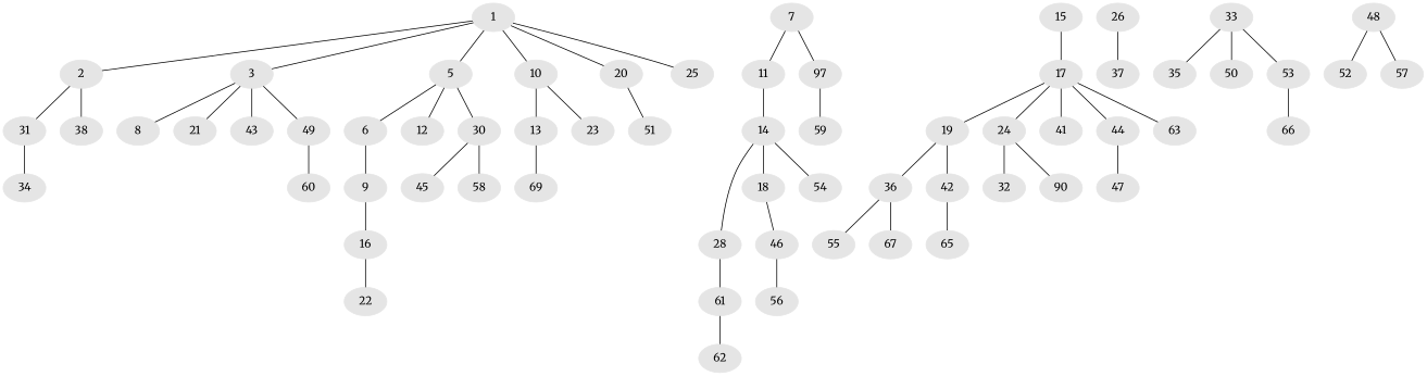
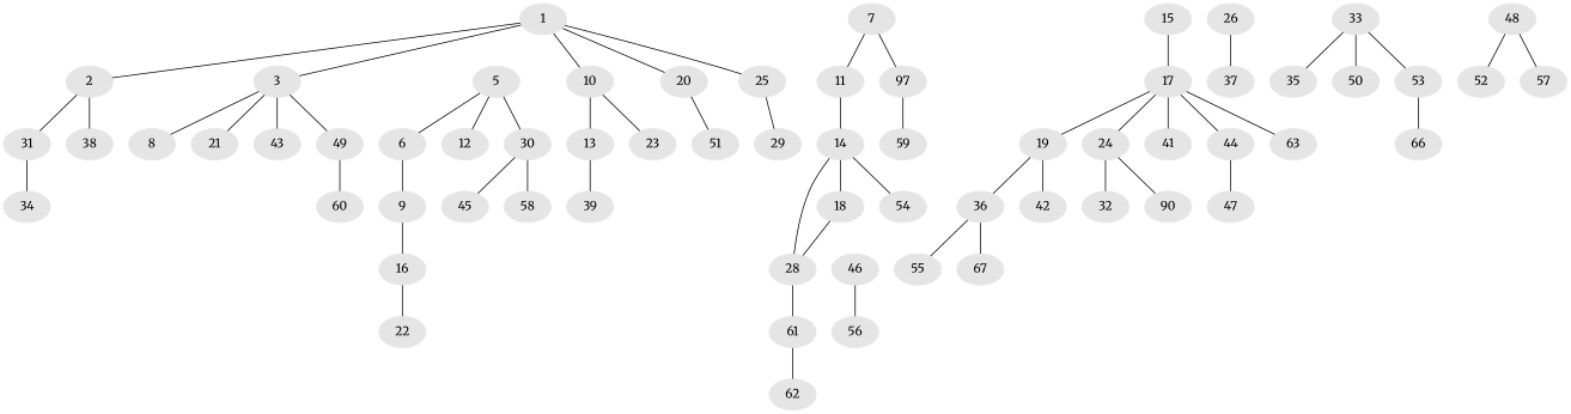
  graph {
    fontname=Merriweather
    node [color=gray90 fontname=Merriweather style=filled]
    edge [fontname=Merriweather]
    1
    2
    3
    5
    10
    20
    25
    31
    38
    8
    21
    43
    49
    6
    12
    30
    13
    23
    51
+   29
    34
    60
    7
    11
    n25 [label=97]
    15
    17
    9
    45
    58
    16
    14
    59
    22
-   39 [label=69]
+   39
    18
    28
    54
    46
    61
    19
    24
    41
    44
    63
    36
    42
    32
    n49 [label=90]
    47
    56
    26
    37
    55
    n55 [label=67]
-   65
    33
    35
    50
    53
    62
    48
    52
    57
    66
    1 -- 2
    1 -- 3
-   1 -- 5
    1 -- 10
    1 -- 20
    1 -- 25
    2 -- 31
    2 -- 38
    3 -- 8
    3 -- 21
    3 -- 43
    3 -- 49
    5 -- 6
    5 -- 12
    5 -- 30
    10 -- 13
    10 -- 23
    20 -- 51
+   25 -- 29
    31 -- 34
    49 -- 60
    6 -- 9
    30 -- 45
    30 -- 58
    13 -- 39
    7 -- 11
    7 -- n25
    11 -- 14
    n25 -- 59
    15 -- 17
    17 -- 19
    17 -- 24
    17 -- 41
    17 -- 44
    17 -- 63
    9 -- 16
    16 -- 22
    14 -- 18
    14 -- 28
    14 -- 54
-   18 -- 46
+   18 -- 28
    28 -- 61
    46 -- 56
    61 -- 62
    19 -- 36
    19 -- 42
    24 -- 32
    24 -- n49
    44 -- 47
    36 -- 55
    36 -- n55
-   42 -- 65
    26 -- 37
    33 -- 35
    33 -- 50
    33 -- 53
    53 -- 66
    48 -- 52
    48 -- 57
  }
